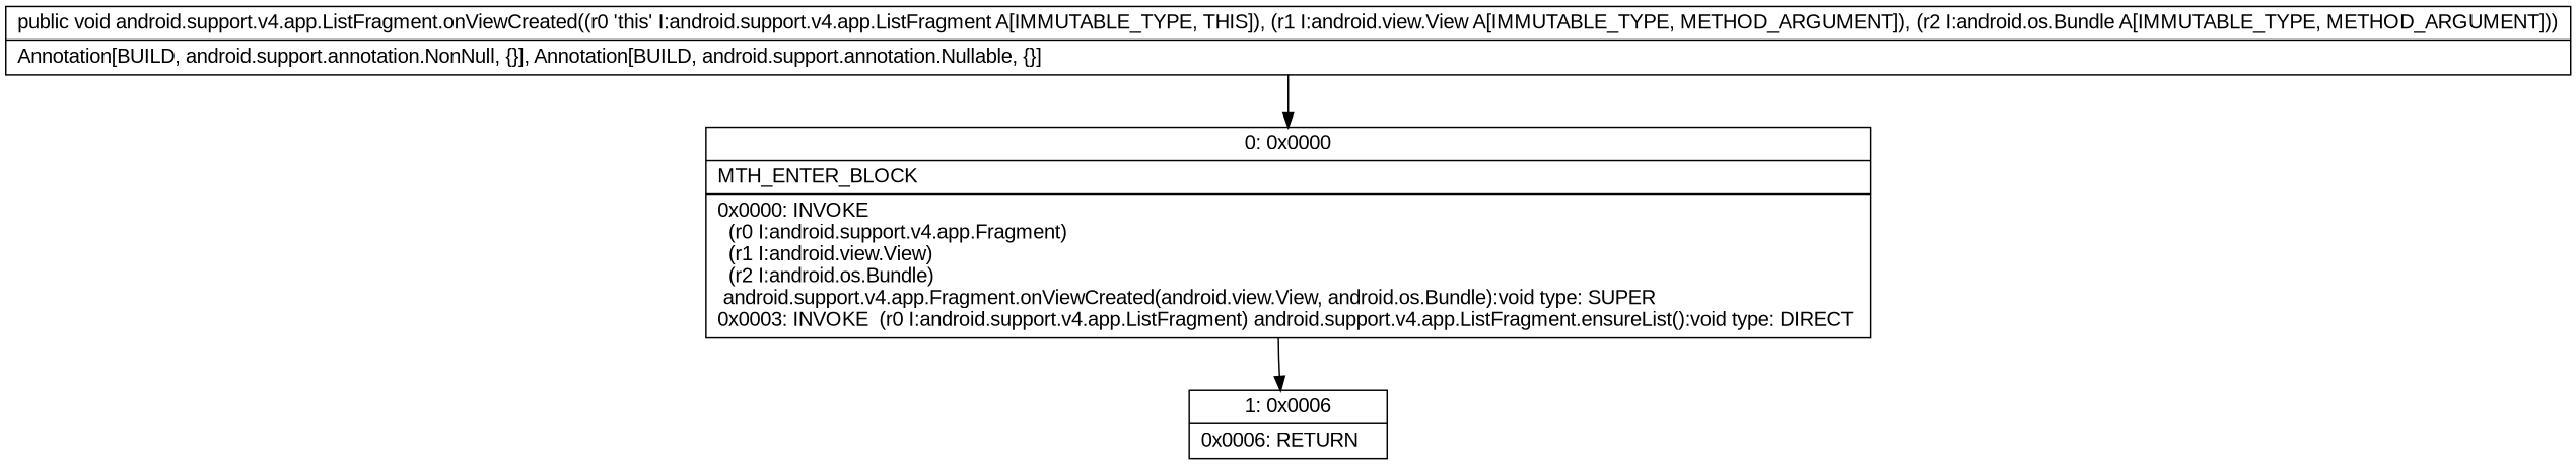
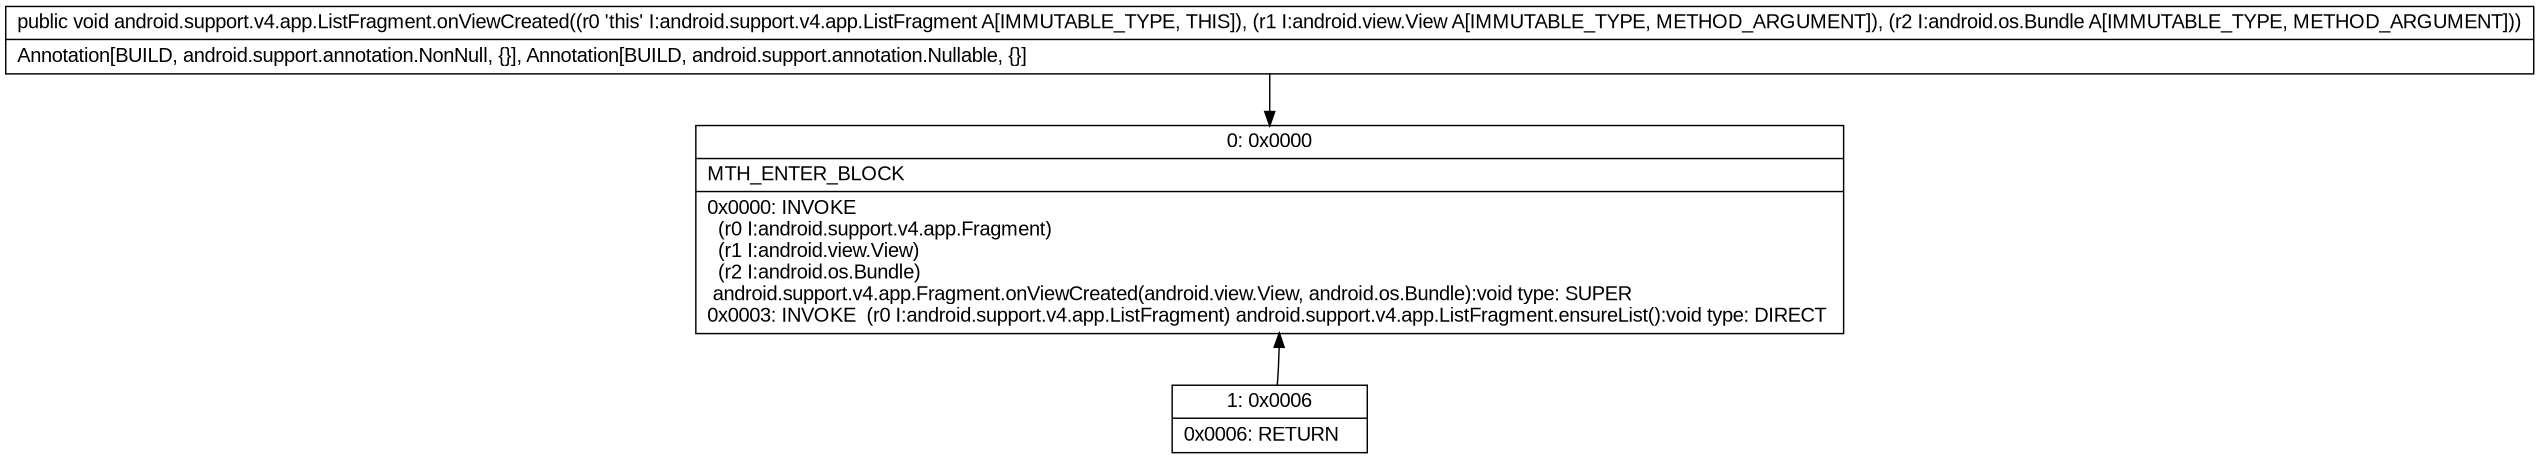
  digraph {
    fontname="Liberation Sans"
    node [shape=record fontname="Liberation Sans"]
    edge [fontname="Liberation Sans"]
    n1 [label="{0\:\ 0x0000|MTH_ENTER_BLOCK\l|0x0000: INVOKE  \l  (r0 I:android.support.v4.app.Fragment)\l  (r1 I:android.view.View)\l  (r2 I:android.os.Bundle)\l android.support.v4.app.Fragment.onViewCreated(android.view.View, android.os.Bundle):void type: SUPER \l0x0003: INVOKE  (r0 I:android.support.v4.app.ListFragment) android.support.v4.app.ListFragment.ensureList():void type: DIRECT \l}"]
    n2 [label="{1\:\ 0x0006|0x0006: RETURN   \l}"]
    n3 [label="{public void android.support.v4.app.ListFragment.onViewCreated((r0 'this' I:android.support.v4.app.ListFragment A[IMMUTABLE_TYPE, THIS]), (r1 I:android.view.View A[IMMUTABLE_TYPE, METHOD_ARGUMENT]), (r2 I:android.os.Bundle A[IMMUTABLE_TYPE, METHOD_ARGUMENT]))  | Annotation[BUILD, android.support.annotation.NonNull, \{\}], Annotation[BUILD, android.support.annotation.Nullable, \{\}]\l}"]
-   n1 -> n2
+   n2 -> n1
    n3 -> n1
  }
